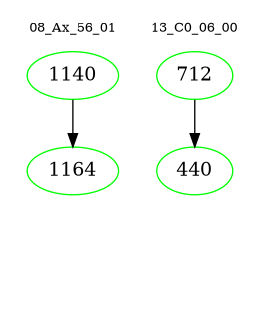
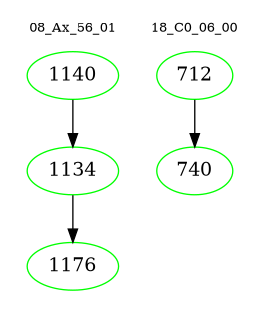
  digraph {
    node [color=green]
    edge [color=black]
    n1 [label=1140]
-   n2 [label=1164]
+   n2 [label=1134]
+   n3 [label=1176]
    n4 [label=712]
-   n5 [label=440]
+   n5 [label=740]
    subgraph cluster_1 {
      color=white
      fontsize=10
      label="08_Ax_56_01"
      n1
      n2
+     n3
    }
    subgraph cluster_2 {
      color=white
      fontsize=10
-     label="13_C0_06_00"
+     label="18_C0_06_00"
      n4
      n5
    }
    n1 -> n2
+   n2 -> n3
    n4 -> n5
  }
